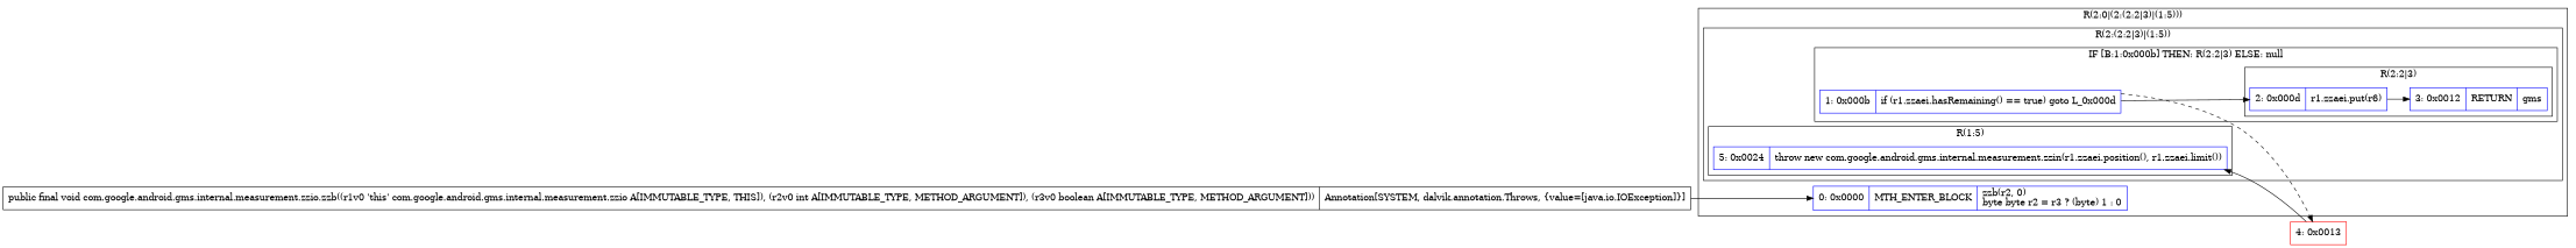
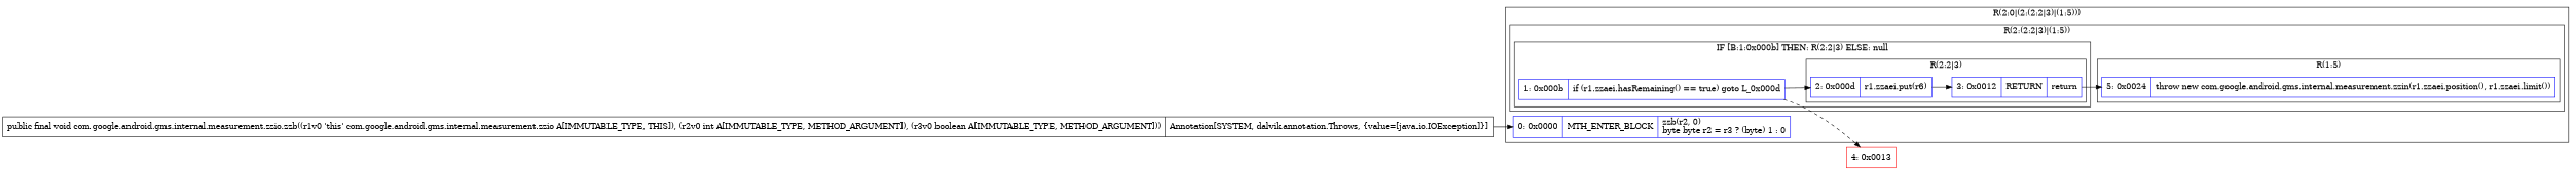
  digraph {
    rankdir=LR
    node [color=blue shape=record]
    n1 [label="{2\:\ 0x000d|r1.zzaei.put(r6)\l}"]
-   n2 [label="{3\:\ 0x0012|RETURN\l|gms\l}"]
+   n2 [label="{3\:\ 0x0012|RETURN\l|return\l}"]
    n3 [label="{1\:\ 0x000b|if (r1.zzaei.hasRemaining() == true) goto L_0x000d\l}"]
    n4 [label="{5\:\ 0x0024|throw new com.google.android.gms.internal.measurement.zzin(r1.zzaei.position(), r1.zzaei.limit())\l}"]
    n5 [label="{0\:\ 0x0000|MTH_ENTER_BLOCK\l|zzb(r2, 0)\lbyte byte r2 = r3 ? (byte) 1 : 0\l}"]
    n6 [color=red label="{4\:\ 0x0013}"]
    n7 [label="{public final void com.google.android.gms.internal.measurement.zzio.zzb((r1v0 'this' com.google.android.gms.internal.measurement.zzio A[IMMUTABLE_TYPE, THIS]), (r2v0 int A[IMMUTABLE_TYPE, METHOD_ARGUMENT]), (r3v0 boolean A[IMMUTABLE_TYPE, METHOD_ARGUMENT]))  | Annotation[SYSTEM, dalvik.annotation.Throws, \{value=[java.io.IOException]\}]\l}" color=""]
    subgraph cluster_1 {
      label="R(2:0|(2:(2:2|3)|(1:5)))"
      n5
      subgraph cluster_2 {
        label="R(2:(2:2|3)|(1:5))"
        subgraph cluster_3 {
          label="IF [B:1:0x000b] THEN: R(2:2|3) ELSE: null"
          n3
          subgraph cluster_4 {
            label="R(2:2|3)"
            n1
            n2
          }
        }
        subgraph cluster_5 {
          label="R(1:5)"
          n4
        }
      }
    }
    n1 -> n2
    n3 -> n1
    n3 -> n6 [style=dashed]
-   n6 -> n4
+   n2 -> n4
    n7 -> n5
  }
